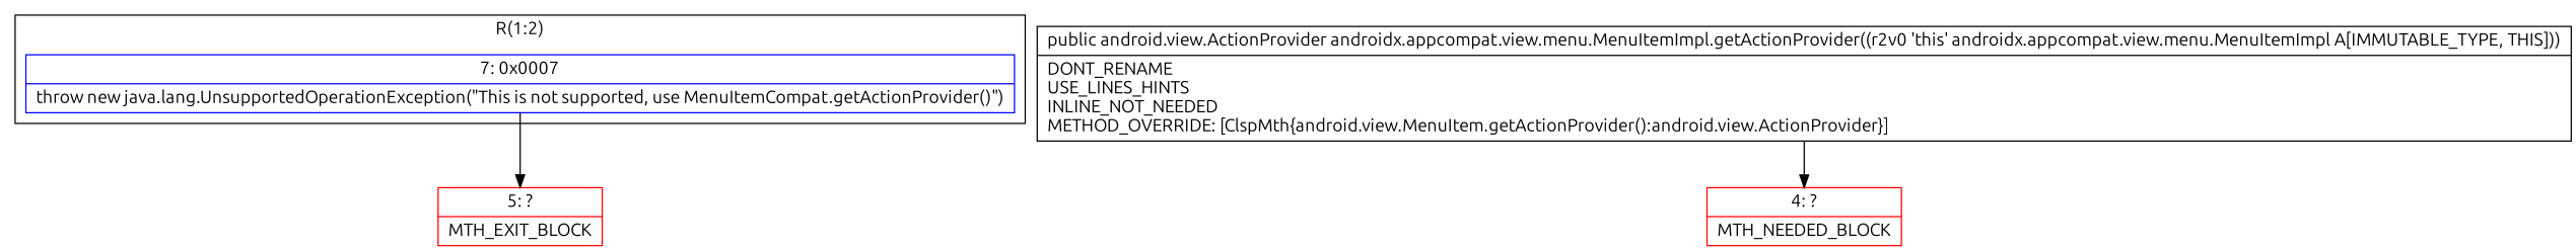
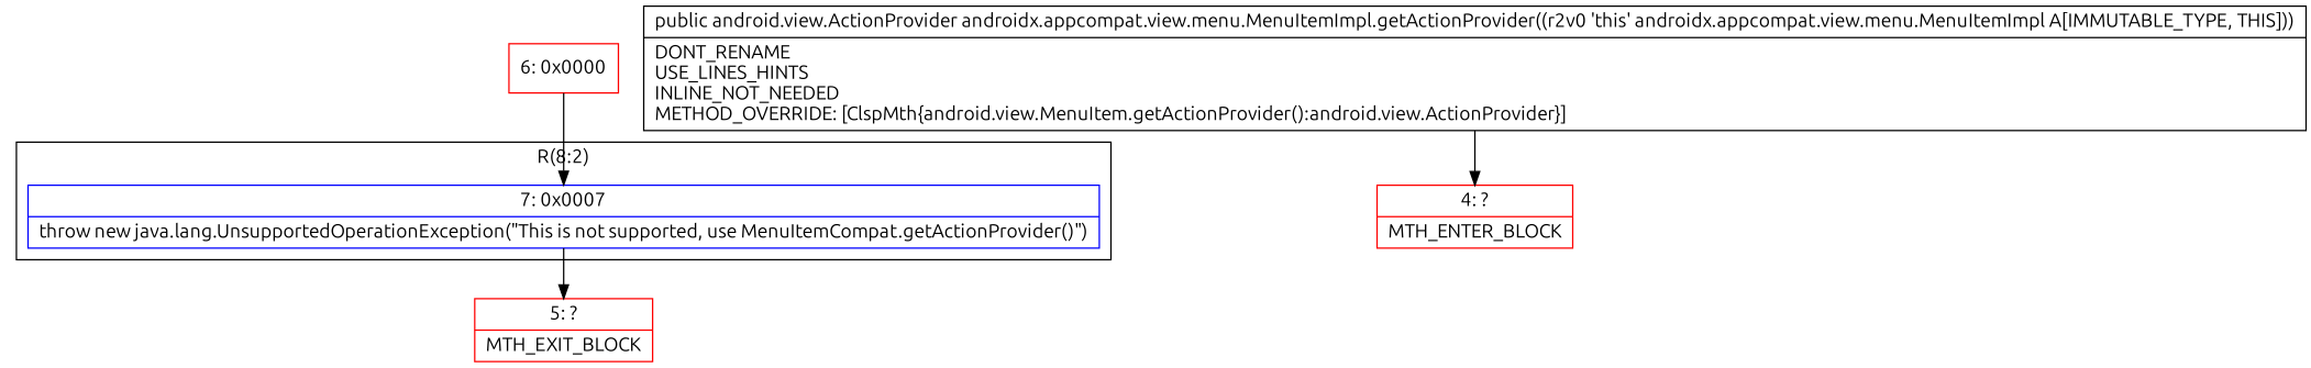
  digraph {
    fontname=Ubuntu
    node [color=red fontname=Ubuntu shape=record]
    edge [fontname=Ubuntu]
    n1 [color=blue label="{7\:\ 0x0007|throw new java.lang.UnsupportedOperationException(\"This is not supported, use MenuItemCompat.getActionProvider()\")\l}"]
    n2 [label="{5\:\ ?|MTH_EXIT_BLOCK\l}"]
-   n3 [label="{4\:\ ?|MTH_NEEDED_BLOCK\l}"]
+   n3 [label="{4\:\ ?|MTH_ENTER_BLOCK\l}"]
+   n4 [label="{6\:\ 0x0000}"]
    n5 [label="{public android.view.ActionProvider androidx.appcompat.view.menu.MenuItemImpl.getActionProvider((r2v0 'this' androidx.appcompat.view.menu.MenuItemImpl A[IMMUTABLE_TYPE, THIS]))  | DONT_RENAME\lUSE_LINES_HINTS\lINLINE_NOT_NEEDED\lMETHOD_OVERRIDE: [ClspMth\{android.view.MenuItem.getActionProvider():android.view.ActionProvider\}]\l}" color=""]
    subgraph cluster_1 {
-     label="R(1:2)"
+     label="R(8:2)"
      n1
    }
    n1 -> n2
+   n4 -> n1
    n5 -> n3
  }
